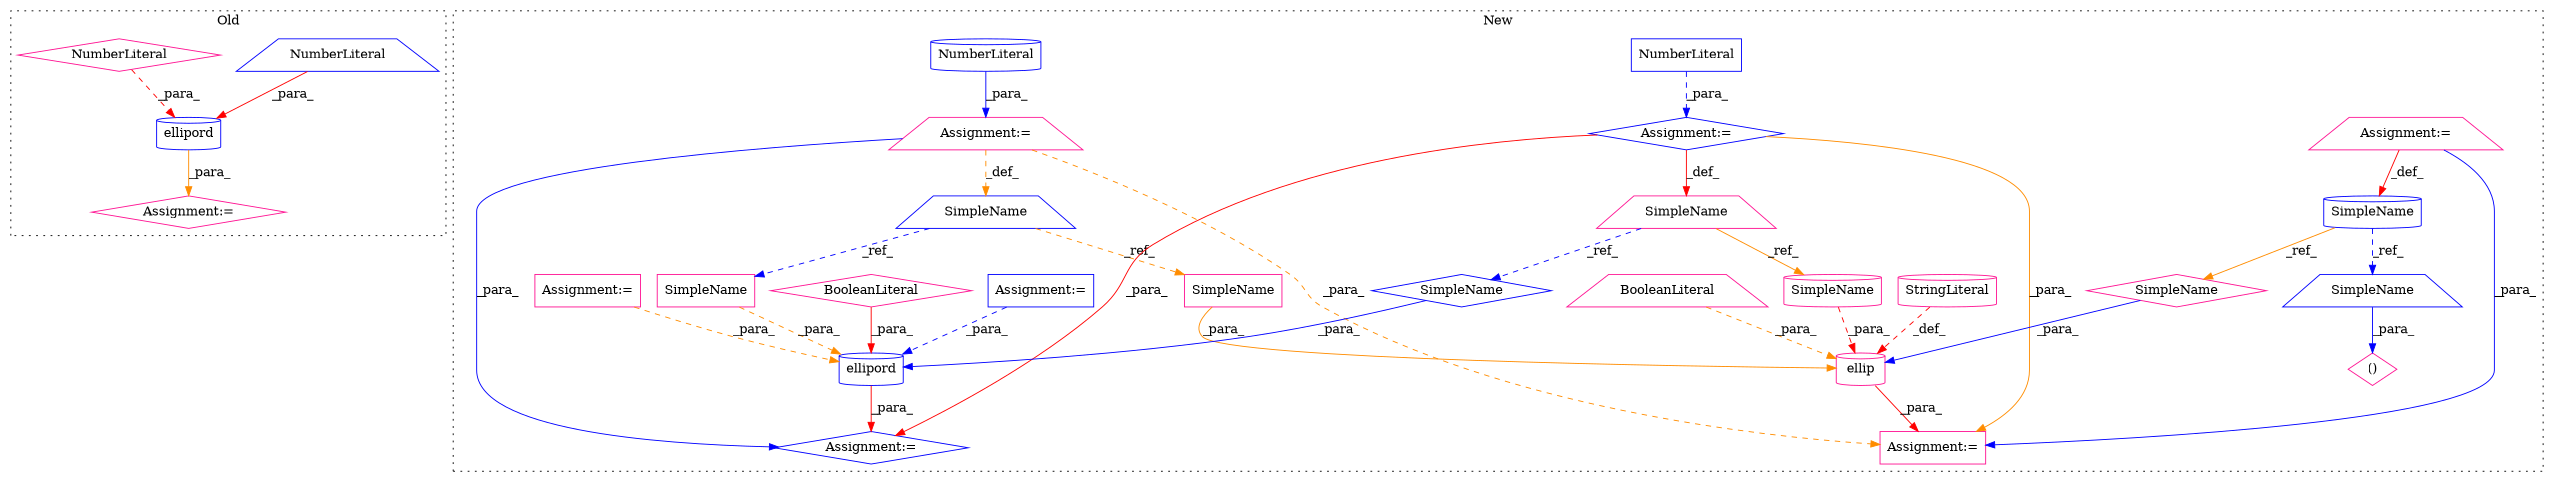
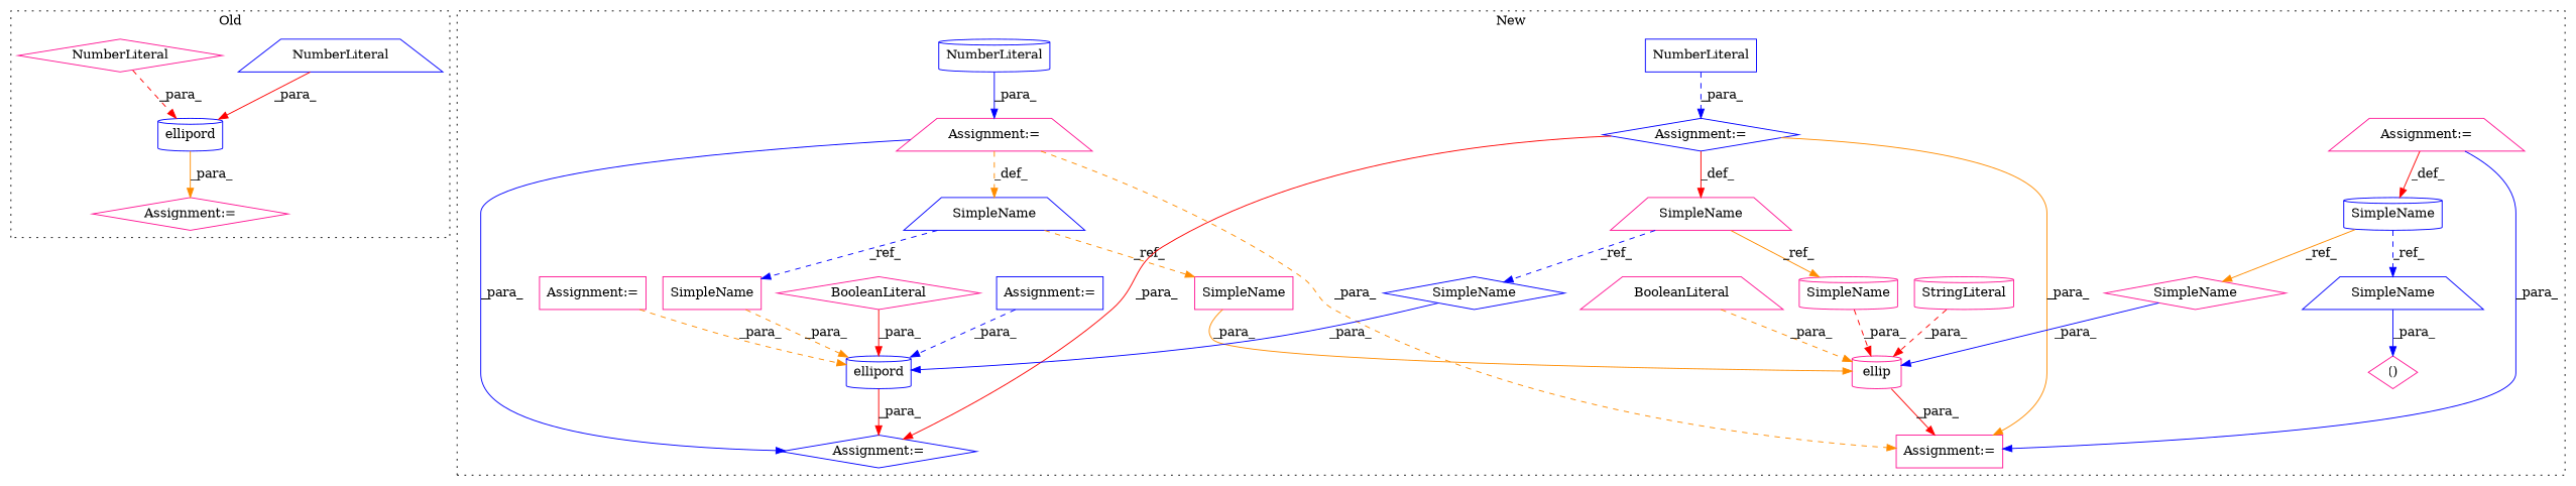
  digraph {
    node [a=42 l=2 s=17574 shape=diamond color=deeppink]
    edge [color=darkorange style=solid]
    n1 [a=32 l="9,1" label=ellipord s="9982,10042" shape=cylinder color=blue]
    n2 [a=34 l=1 label=NumberLiteral s=10033 shape=trapezium color=blue]
    n3 [a=34 label=NumberLiteral s=10035]
    n4 [a=7 label="Assignment:=" s=9980]
    n5 [a=32 l="9,1" label=ellipord s="17695,17720" shape=cylinder color=blue]
    n6 [label=SimpleName s=17661 shape=trapezium]
    n7 [a=32 l="6,1" label=ellip s="17749,17775" shape=cylinder]
    n8 [l=1 label=SimpleName shape=cylinder color=blue]
    n9 [a=106 l=16 label="()" s=17677]
    n10 [a=9 l=4 label=BooleanLiteral s=17771 shape=trapezium]
    n11 [a=9 l=4 label=BooleanLiteral s=17716]
    n12 [label=SimpleName s=17651 shape=trapezium color=blue]
    n13 [a=7 l=1 label="Assignment:=" shape=trapezium]
    n14 [a=7 label="Assignment:=" s=17747 shape=box]
    n15 [a=7 label="Assignment:=" s=17693 color=blue]
    n16 [a=7 l=1 label="Assignment:=" s=17653 shape=trapezium]
    n17 [a=34 l=1 label=NumberLiteral s=17654 shape=cylinder color=blue]
    n18 [a=7 l=1 label="Assignment:=" s=17663 color=blue]
    n19 [a=34 label=NumberLiteral s=17664 shape=box color=blue]
    n20 [a=7 l=1 label="Assignment:=" s=17624 shape=box]
    n21 [a=7 l=1 label="Assignment:=" s=17595 shape=box color=blue]
    n22 [a=45 l=4 label=StringLiteral s=17766 shape=cylinder]
    n23 [label=SimpleName s=17710 shape=box]
    n24 [label=SimpleName s=17757 shape=box]
    n25 [l=1 label=SimpleName s=17677 shape=trapezium color=blue]
    n26 [l=1 label=SimpleName s=17755]
    n27 [label=SimpleName s=17713 color=blue]
    n28 [label=SimpleName s=17760 shape=cylinder]
    subgraph cluster_1 {
      label=Old
      style=dotted
      n1
      n2
      n3
      n4
    }
    subgraph cluster_2 {
      label=New
      style=dotted
      n5
      n6
      n7
      n8
      n9
      n10
      n11
      n12
      n13
      n14
      n15
      n16
      n17
      n18
      n19
      n20
      n21
      n22
      n23
      n24
      n25
      n26
      n27
      n28
    }
    n1 -> n4 [label=_para_]
    n2 -> n1 [label=_para_ color=red]
    n3 -> n1 [label=_para_ color=red style=dashed]
    n5 -> n15 [label=_para_ color=red]
    n6 -> n27 [label=_ref_ color=blue style=dashed]
    n6 -> n28 [label=_ref_]
    n7 -> n14 [label=_para_ color=red]
    n8 -> n25 [label=_ref_ color=blue style=dashed]
    n8 -> n26 [label=_ref_]
    n10 -> n7 [label=_para_ style=dashed]
    n11 -> n5 [label=_para_ color=red]
    n12 -> n23 [label=_ref_ color=blue style=dashed]
    n12 -> n24 [label=_ref_ style=dashed]
    n13 -> n8 [label=_def_ color=red]
    n13 -> n14 [label=_para_ color=blue]
    n16 -> n12 [label=_def_ style=dashed]
    n16 -> n14 [label=_para_ style=dashed]
    n16 -> n15 [label=_para_ color=blue]
    n17 -> n16 [label=_para_ color=blue]
    n18 -> n6 [label=_def_ color=red]
    n18 -> n14 [label=_para_]
    n18 -> n15 [label=_para_ color=red]
    n19 -> n18 [label=_para_ color=blue style=dashed]
    n20 -> n5 [label=_para_ style=dashed]
    n21 -> n5 [label=_para_ color=blue style=dashed]
-   n22 -> n7 [label=_def_ color=red style=dashed]
+   n22 -> n7 [label=_para_ color=red style=dashed]
    n23 -> n5 [label=_para_ style=dashed]
    n24 -> n7 [label=_para_]
    n25 -> n9 [label=_para_ color=blue]
    n26 -> n7 [label=_para_ color=blue]
    n27 -> n5 [label=_para_ color=blue]
    n28 -> n7 [label=_para_ color=red style=dashed]
  }
